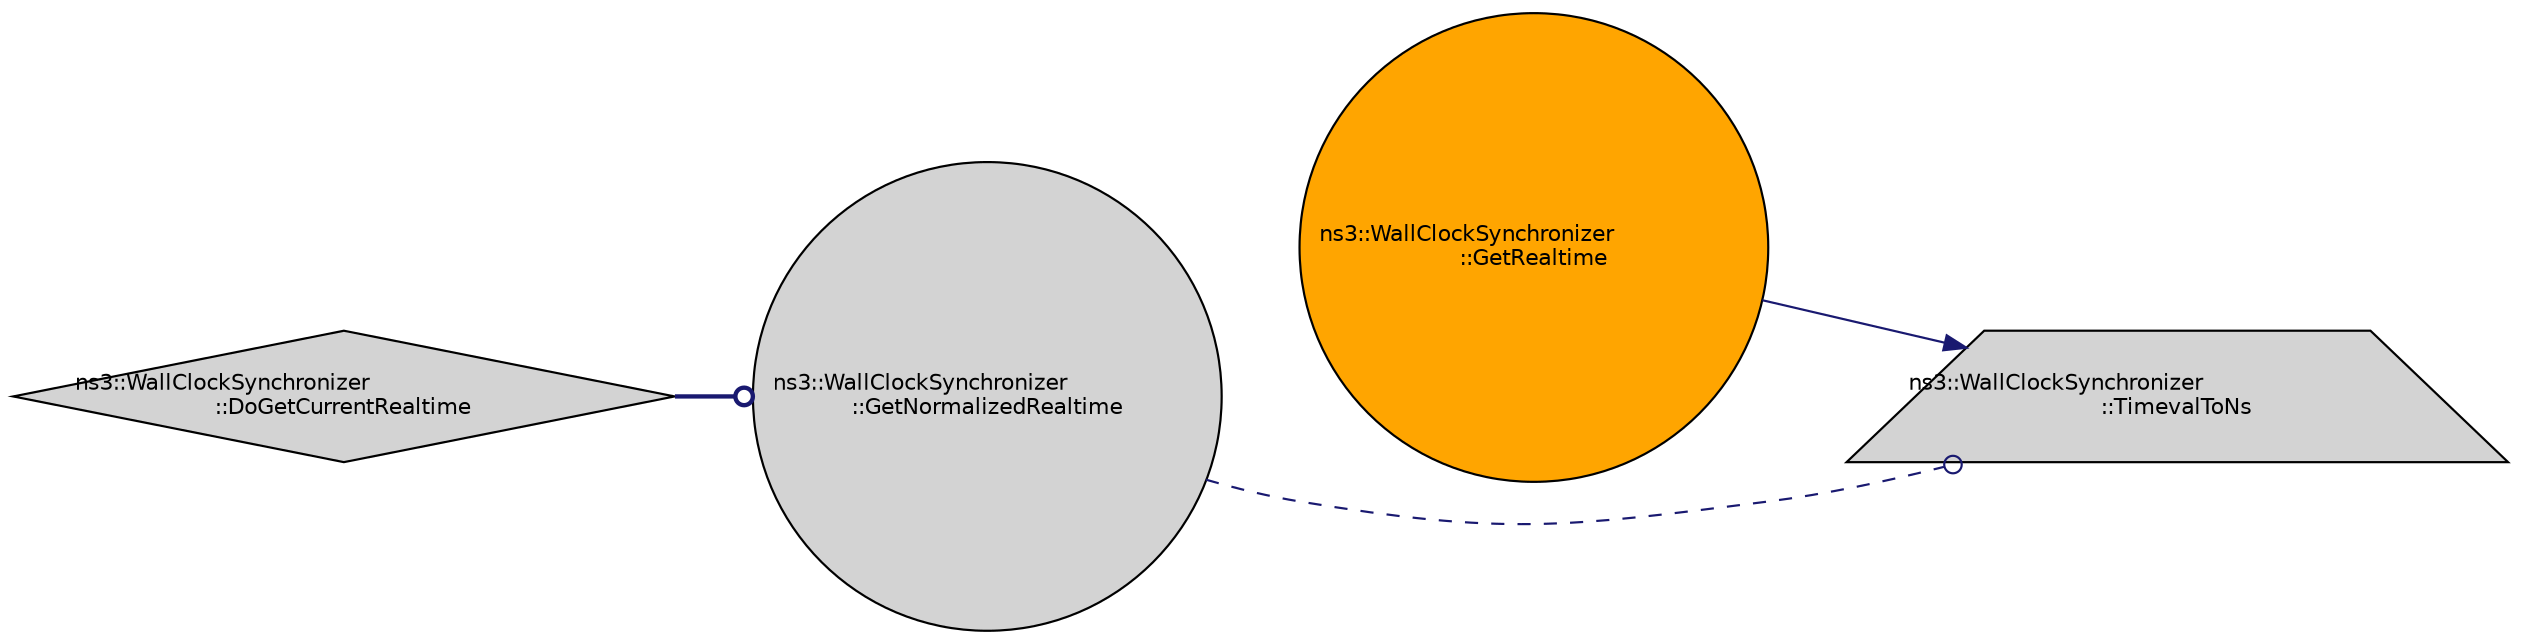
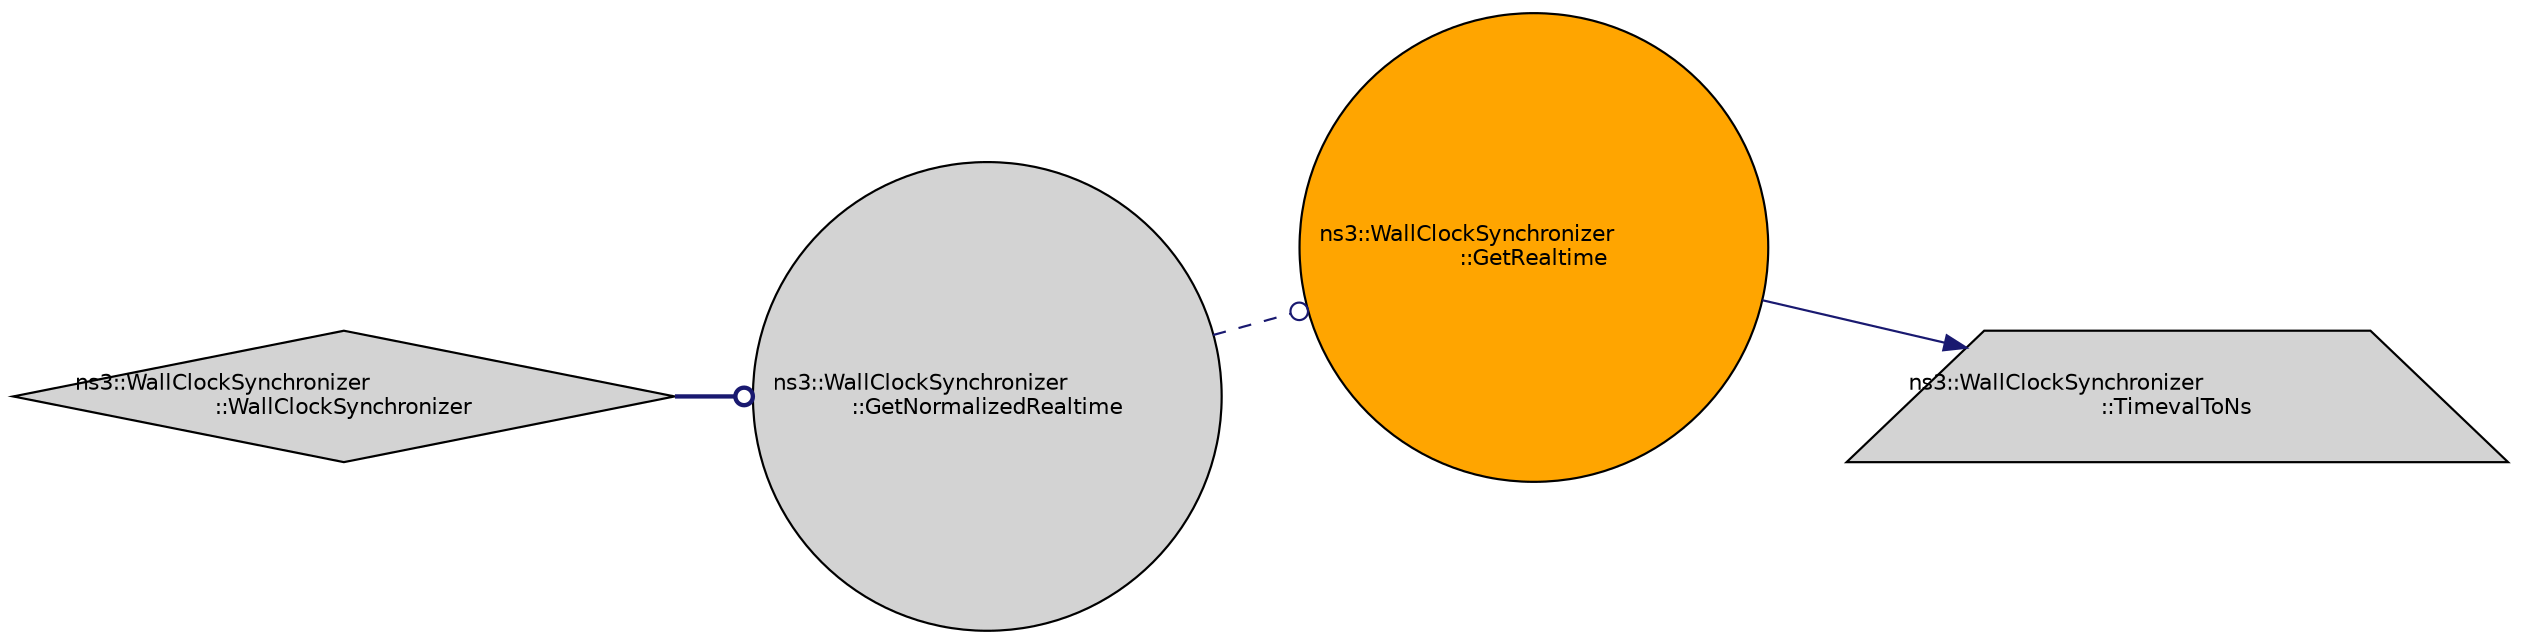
  digraph {
    rankdir=LR
    node [color=black fillcolor=lightgrey fontname=Helvetica fontsize=10 shape=circle style=filled]
    edge [arrowhead=odot color=midnightblue fontname=Helvetica fontsize=10 labelfontname=Helvetica labelfontsize=10]
-   n1 [fontcolor=black height=0.2 label="ns3::WallClockSynchronizer\l::DoGetCurrentRealtime" shape=diamond width=0.4]
+   n1 [fontcolor=black height=0.2 label="ns3::WallClockSynchronizer\l::WallClockSynchronizer" shape=diamond width=0.4]
    n2 [height=0.2 label="ns3::WallClockSynchronizer\l::GetNormalizedRealtime" width=0.4]
    n3 [fillcolor=orange height=0.2 label="ns3::WallClockSynchronizer\l::GetRealtime" width=0.4]
    n4 [height=0.2 label="ns3::WallClockSynchronizer\l::TimevalToNs" shape=trapezium width=0.4]
    n1 -> n2 [style=bold]
-   n2 -> n4 [style=dashed]
+   n2 -> n3 [style=dashed]
    n3 -> n4 [arrowhead=normal style=solid]
  }
